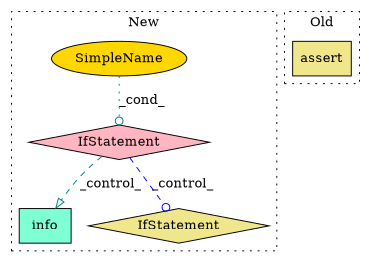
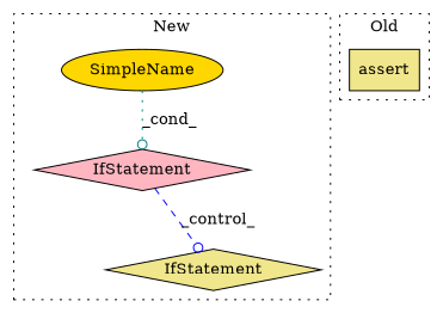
  digraph {
    node [a=25 fillcolor=khaki shape=box style=filled]
    edge [arrowhead=odot color=teal style=dashed]
-   n1 [a=32 fillcolor=aquamarine l="5,1" label=info s="3735,3787"]
    n2 [fillcolor=lightpink l="4,2" label=IfStatement s="2280,2407" shape=diamond]
    n3 [a=42 fillcolor=gold label=SimpleName shape=ellipse]
    n4 [l="12,2" label=IfStatement s="3079,3125" shape=diamond]
    n5 [a=6 l=7 label=assert s=2332]
    subgraph cluster_1 {
      label=New
      style=dotted
-     n1
      n2
      n3
      n4
    }
    subgraph cluster_2 {
      label=Old
      style=dotted
      n5
    }
-   n2 -> n1 [arrowhead=onormal label=_control_]
    n2 -> n4 [color=blue label=_control_]
    n3 -> n2 [label=_cond_ style=dotted]
  }
